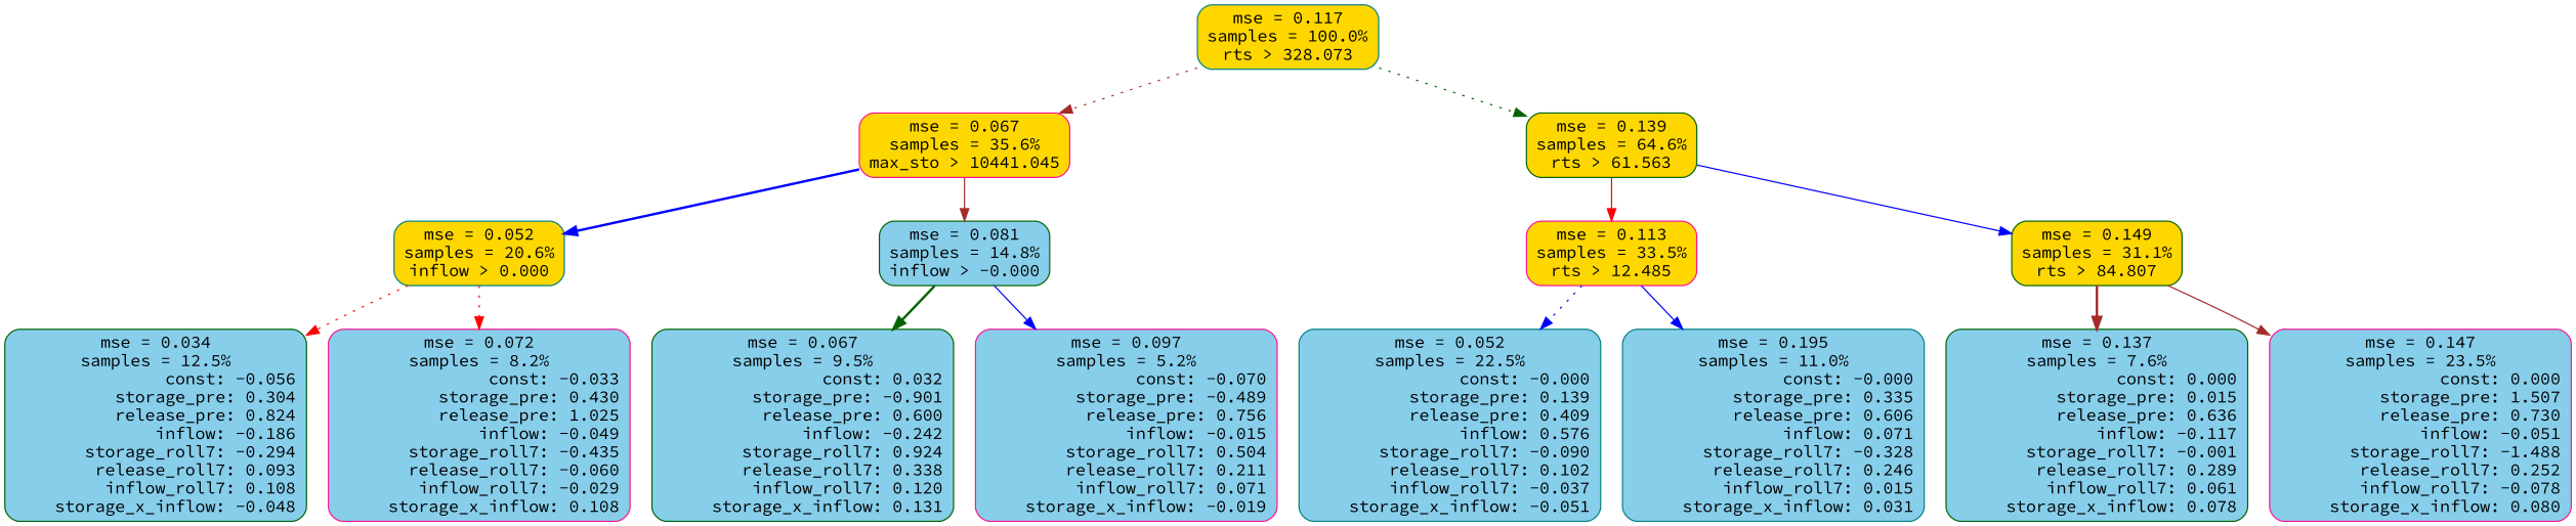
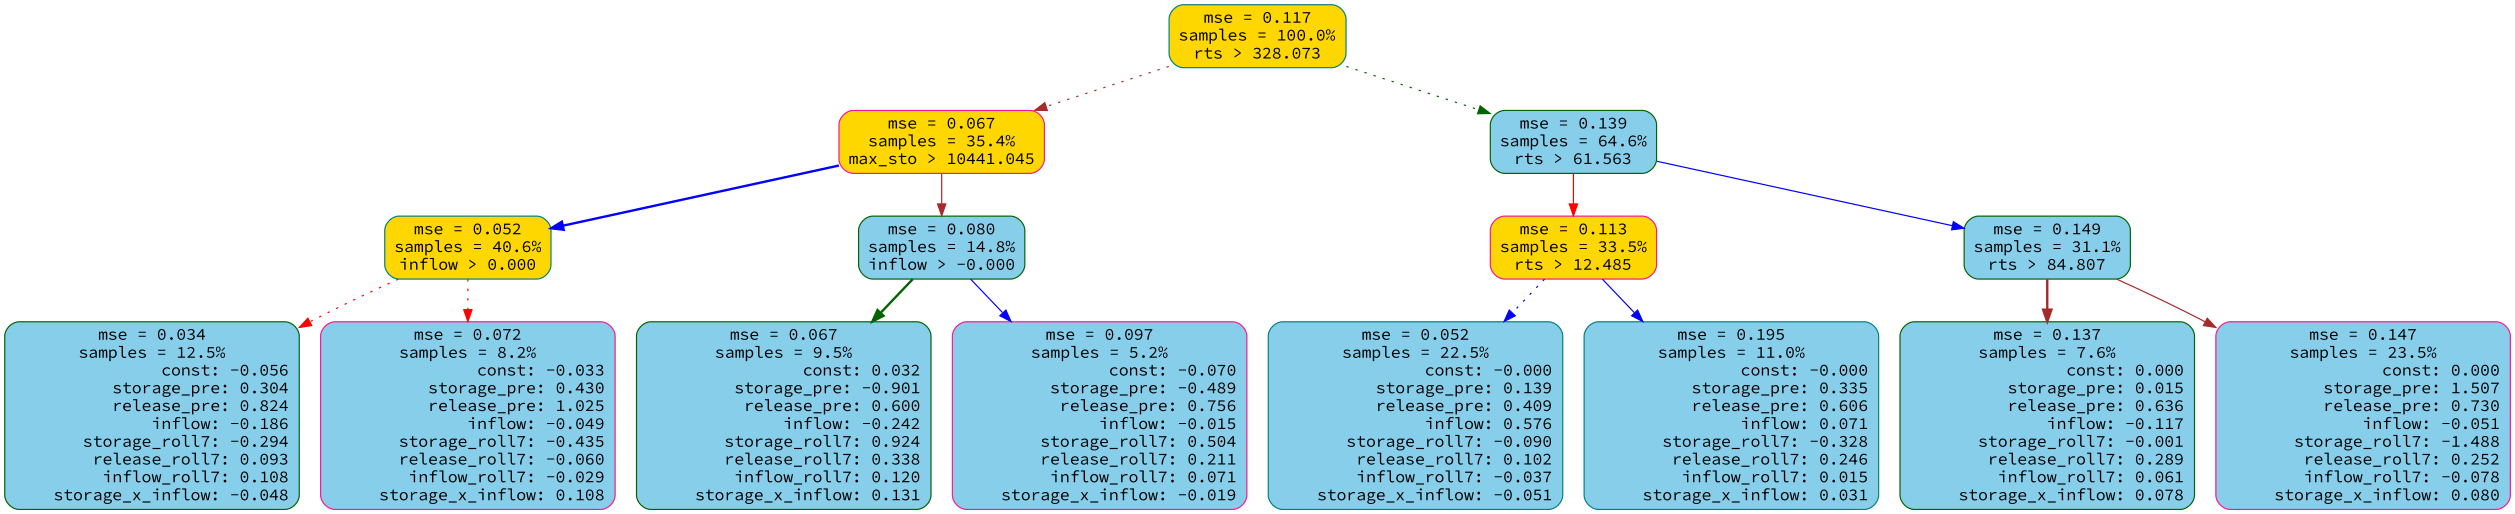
  digraph {
    fontname="Source Code Pro"
    node [color=darkgreen fillcolor=skyblue fontname="Source Code Pro" shape=rectangle style="filled, rounded"]
    edge [color=blue fontname="Source Code Pro" style=solid]
    n1 [color=teal fillcolor=gold label="mse = 0.117\nsamples = 100.0%\nrts > 328.073"]
-   n2 [color=deeppink fillcolor=gold label="mse = 0.067\nsamples = 35.6%\nmax_sto > 10441.045"]
-   n3 [fillcolor=gold label="mse = 0.139\nsamples = 64.6%\nrts > 61.563"]
-   n4 [color=teal fillcolor=gold label="mse = 0.052\nsamples = 20.6%\ninflow > 0.000"]
-   n5 [label="mse = 0.081\nsamples = 14.8%\ninflow > -0.000"]
+   n2 [color=deeppink fillcolor=gold label="mse = 0.067\nsamples = 35.4%\nmax_sto > 10441.045"]
+   n3 [label="mse = 0.139\nsamples = 64.6%\nrts > 61.563"]
+   n4 [color=teal fillcolor=gold label="mse = 0.052\nsamples = 40.6%\ninflow > 0.000"]
+   n5 [label="mse = 0.080\nsamples = 14.8%\ninflow > -0.000"]
    n6 [color=deeppink fillcolor=gold label="mse = 0.113\nsamples = 33.5%\nrts > 12.485"]
-   n7 [fillcolor=gold label="mse = 0.149\nsamples = 31.1%\nrts > 84.807"]
+   n7 [label="mse = 0.149\nsamples = 31.1%\nrts > 84.807"]
    n8 [label="mse = 0.034\nsamples = 12.5%\n               const: -0.056\n          storage_pre: 0.304\n          release_pre: 0.824\n              inflow: -0.186\n       storage_roll7: -0.294\n        release_roll7: 0.093\n         inflow_roll7: 0.108\n    storage_x_inflow: -0.048"]
    n9 [color=deeppink label="mse = 0.072\nsamples = 8.2%\n               const: -0.033\n          storage_pre: 0.430\n          release_pre: 1.025\n              inflow: -0.049\n       storage_roll7: -0.435\n       release_roll7: -0.060\n        inflow_roll7: -0.029\n     storage_x_inflow: 0.108"]
    n10 [label="mse = 0.067\nsamples = 9.5%\n                const: 0.032\n         storage_pre: -0.901\n          release_pre: 0.600\n              inflow: -0.242\n        storage_roll7: 0.924\n        release_roll7: 0.338\n         inflow_roll7: 0.120\n     storage_x_inflow: 0.131"]
    n11 [color=deeppink label="mse = 0.097\nsamples = 5.2%\n               const: -0.070\n         storage_pre: -0.489\n          release_pre: 0.756\n              inflow: -0.015\n        storage_roll7: 0.504\n        release_roll7: 0.211\n         inflow_roll7: 0.071\n    storage_x_inflow: -0.019"]
    n12 [color=teal label="mse = 0.052\nsamples = 22.5%\n               const: -0.000\n          storage_pre: 0.139\n          release_pre: 0.409\n               inflow: 0.576\n       storage_roll7: -0.090\n        release_roll7: 0.102\n        inflow_roll7: -0.037\n    storage_x_inflow: -0.051"]
    n13 [color=teal label="mse = 0.195\nsamples = 11.0%\n               const: -0.000\n          storage_pre: 0.335\n          release_pre: 0.606\n               inflow: 0.071\n       storage_roll7: -0.328\n        release_roll7: 0.246\n         inflow_roll7: 0.015\n     storage_x_inflow: 0.031"]
    n14 [label="mse = 0.137\nsamples = 7.6%\n                const: 0.000\n          storage_pre: 0.015\n          release_pre: 0.636\n              inflow: -0.117\n       storage_roll7: -0.001\n        release_roll7: 0.289\n         inflow_roll7: 0.061\n     storage_x_inflow: 0.078"]
    n15 [color=deeppink label="mse = 0.147\nsamples = 23.5%\n                const: 0.000\n          storage_pre: 1.507\n          release_pre: 0.730\n              inflow: -0.051\n       storage_roll7: -1.488\n        release_roll7: 0.252\n        inflow_roll7: -0.078\n     storage_x_inflow: 0.080"]
    n1 -> n2 [color=brown style=dotted]
    n1 -> n3 [color=darkgreen style=dotted]
    n2 -> n4 [style=bold]
    n2 -> n5 [color=brown]
    n3 -> n6 [color=red]
    n3 -> n7
    n4 -> n8 [color=red style=dotted]
    n4 -> n9 [color=red style=dotted]
    n5 -> n10 [color=darkgreen style=bold]
    n5 -> n11
    n6 -> n12 [style=dotted]
    n6 -> n13
    n7 -> n14 [color=brown style=bold]
    n7 -> n15 [color=brown]
  }
